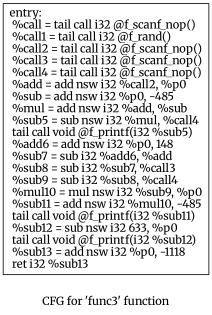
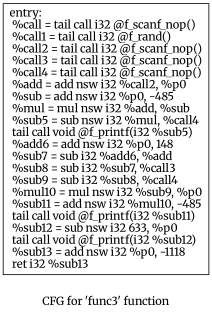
  digraph {
    label="CFG for 'func3' function"
    fontname=Merriweather
-   n1 [label="{entry:\l  %call = tail call i32 @f_scanf_nop()\l  %call1 = tail call i32 @f_rand()\l  %call2 = tail call i32 @f_scanf_nop()\l  %call3 = tail call i32 @f_scanf_nop()\l  %call4 = tail call i32 @f_scanf_nop()\l  %add = add nsw i32 %call2, %p0\l  %sub = add nsw i32 %p0, -485\l  %mul = add nsw i32 %add, %sub\l  %sub5 = sub nsw i32 %mul, %call4\l  tail call void @f_printf(i32 %sub5)\l  %add6 = add nsw i32 %p0, 148\l  %sub7 = sub i32 %add6, %add\l  %sub8 = sub i32 %sub7, %call3\l  %sub9 = sub i32 %sub8, %call4\l  %mul10 = mul nsw i32 %sub9, %p0\l  %sub11 = add nsw i32 %mul10, -485\l  tail call void @f_printf(i32 %sub11)\l  %sub12 = sub nsw i32 633, %p0\l  tail call void @f_printf(i32 %sub12)\l  %sub13 = add nsw i32 %p0, -1118\l  ret i32 %sub13\l}" shape=record fontname=Merriweather]
+   n1 [label="{entry:\l  %call = tail call i32 @f_scanf_nop()\l  %call1 = tail call i32 @f_rand()\l  %call2 = tail call i32 @f_scanf_nop()\l  %call3 = tail call i32 @f_scanf_nop()\l  %call4 = tail call i32 @f_scanf_nop()\l  %add = add nsw i32 %call2, %p0\l  %sub = add nsw i32 %p0, -485\l  %mul = mul nsw i32 %add, %sub\l  %sub5 = sub nsw i32 %mul, %call4\l  tail call void @f_printf(i32 %sub5)\l  %add6 = add nsw i32 %p0, 148\l  %sub7 = sub i32 %add6, %add\l  %sub8 = sub i32 %sub7, %call3\l  %sub9 = sub i32 %sub8, %call4\l  %mul10 = mul nsw i32 %sub9, %p0\l  %sub11 = add nsw i32 %mul10, -485\l  tail call void @f_printf(i32 %sub11)\l  %sub12 = sub nsw i32 633, %p0\l  tail call void @f_printf(i32 %sub12)\l  %sub13 = add nsw i32 %p0, -1118\l  ret i32 %sub13\l}" shape=record fontname=Merriweather]
  }
